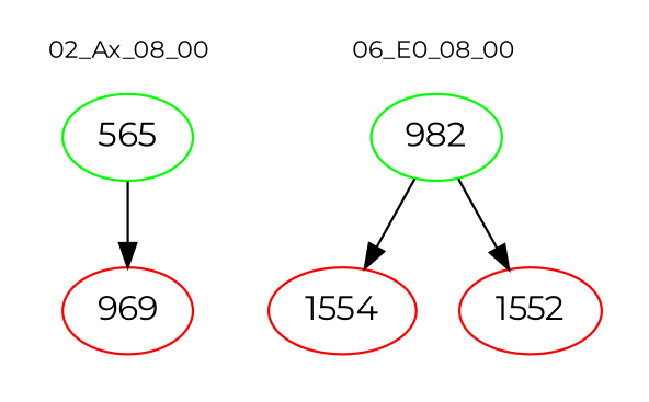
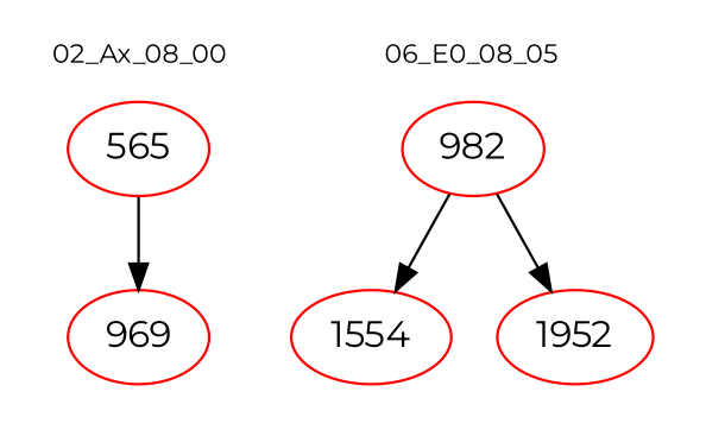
  digraph {
    fontname=Montserrat
    node [color=red fontname=Montserrat]
    edge [color=black fontname=Montserrat]
-   n1 [color=green label=565]
+   n1 [label=565]
    n2 [label=969]
-   n3 [color=green label=982]
+   n3 [label=982]
    n4 [label=1554]
-   n5 [label=1552]
+   n5 [label=1952]
    subgraph cluster_1 {
      color=white
      fontsize=10
      label="02_Ax_08_00"
      n1
      n2
    }
    subgraph cluster_2 {
      color=white
      fontsize=10
-     label="06_E0_08_00"
+     label="06_E0_08_05"
      n3
      n4
      n5
    }
    n1 -> n2
    n3 -> n4
    n3 -> n5
  }
